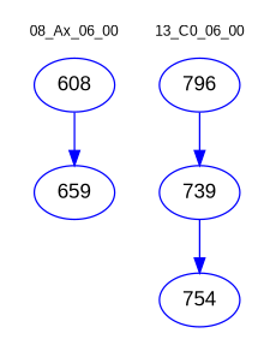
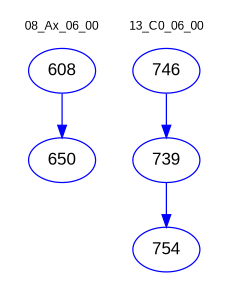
  digraph {
    fontname="Liberation Sans"
    node [color=blue fontname="Liberation Sans"]
    edge [color=blue fontname="Liberation Sans"]
    n1 [label=608]
-   n2 [label=659]
-   n3 [label=796]
+   n2 [label=650]
+   n3 [label=746]
    n4 [label=739]
    n5 [label=754]
    subgraph cluster_1 {
      color=white
      fontsize=10
      label="08_Ax_06_00"
      n1
      n2
    }
    subgraph cluster_2 {
      color=white
      fontsize=10
      label="13_C0_06_00"
      n3
      n4
      n5
    }
    n1 -> n2
    n3 -> n4
    n4 -> n5
  }
